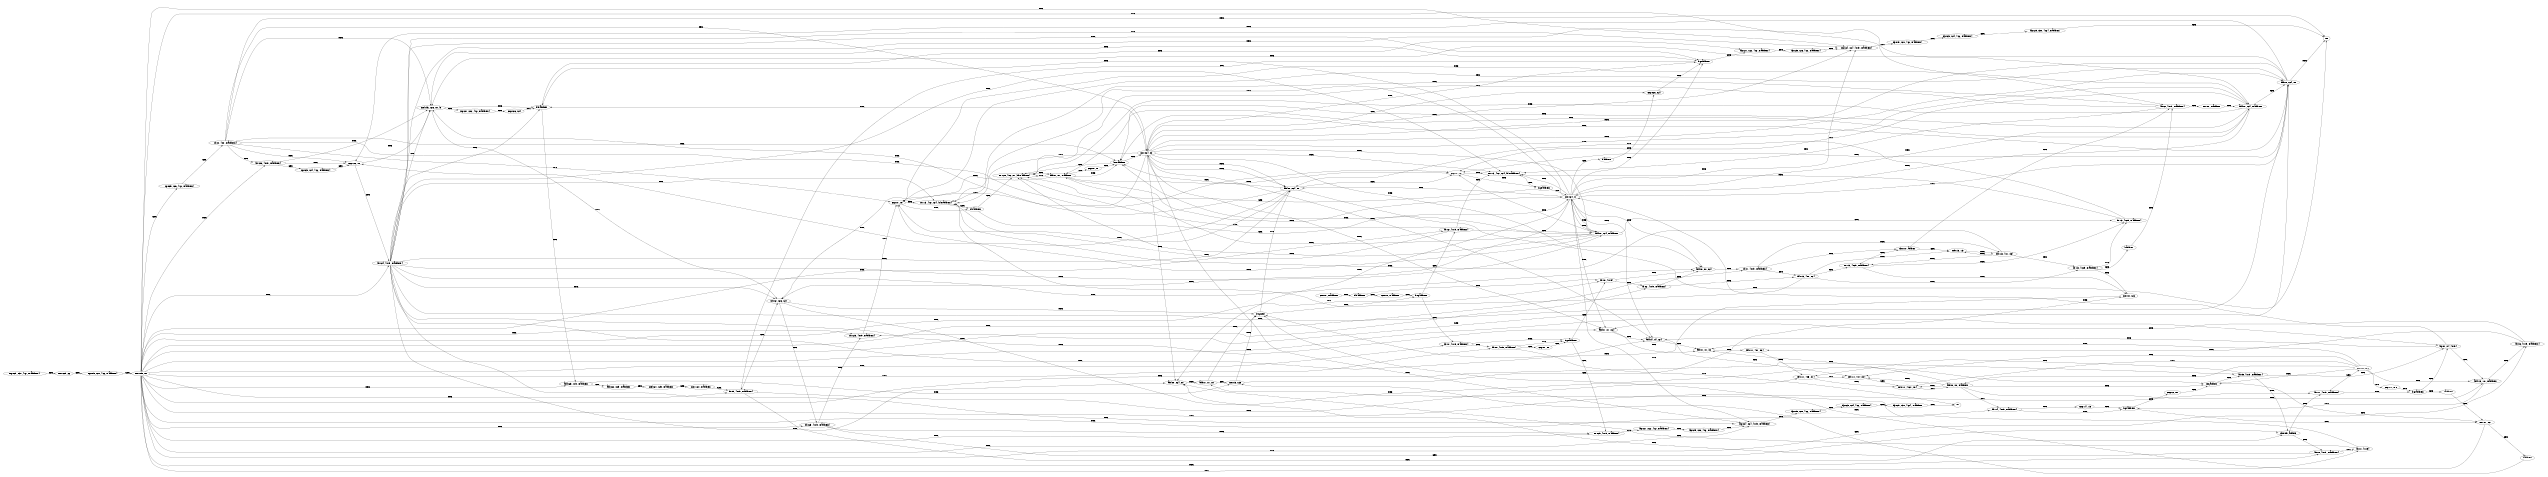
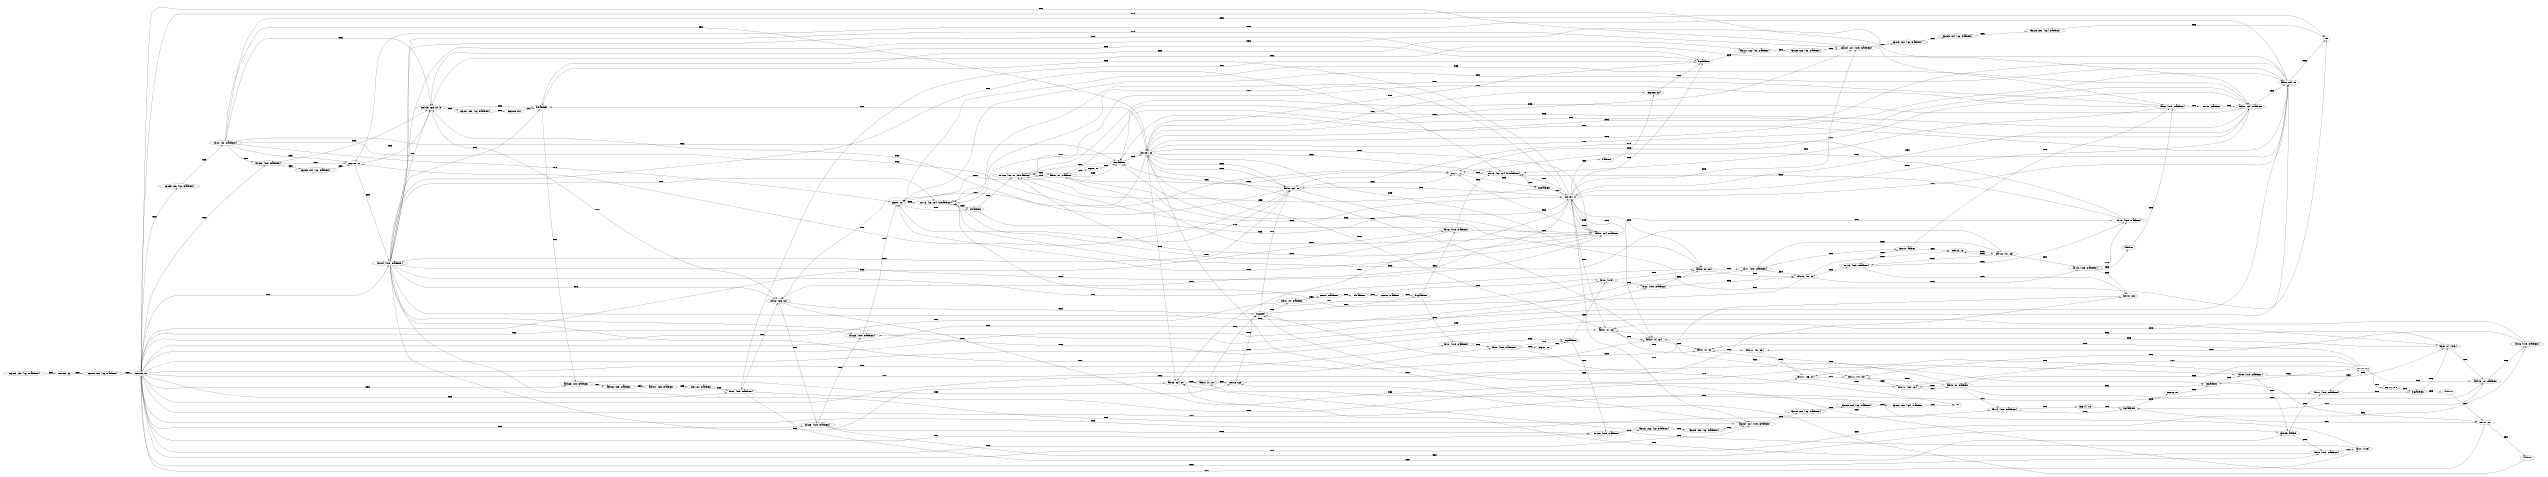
  digraph {
    rankdir=LR
    n1 [label="stp x29 , x30 , [ sp , #- address ]!"]
    n2 [label="mov x29 , sp"]
    n3 [label="stp x19 , x20 , [ sp , # address ]"]
    n4 [label="mov x19 , x0"]
    n5 [label="stp x25 , x26 , [ sp , # address ]"]
    n6 [label="ldr x26 , [ x19 , # address ]"]
    n7 [label="ldr x24 , [ x19 , # address ]"]
    n8 [label="add x23 , x19 , # address"]
    n9 [label="stp x24 , x24 , [ x19 , # address ]"]
    n10 [label="ldr x5 , [ x19 , # address ]"]
    n11 [label="ldr w1 , [ x19 , # address ]"]
    n12 [label="ldp x1 , x4 , [ x19 ]"]
    n13 [label="ldr x0 , [ x19 , # address ]"]
    n14 [label="ldr x1 , [ x19 ]"]
    n15 [label="ldr x6 , [ x19 , # address ]"]
    n16 [label="ldr w4 , [ x19 , # address ]"]
    n17 [label="ldr x0 , [ x19 ]"]
    n18 [label="ldr x2 , [ x19 , # address ]"]
    n19 [label="ldr x1 , [ x19 , # address ]"]
    n20 [label="ldr x2 , [ x19 , # address ]"]
    n21 [label="ldr x1 , [ x19 , # address ]"]
    n22 [label="ldr x2 , [ x19 , # address ]"]
    n23 [label="ldr x5 , [ x19 , # address ]"]
    n24 [label="str x25 , [ x19 , # address ]"]
    n25 [label="ldr x0 , [ x19 , # address ]"]
    n26 [label="str x25 , [ x19 , # address ]"]
    n27 [label="stp x24 , x24 , [ x19 , # address ]"]
    n28 [label="ldr x25 , [ x19 , # address ]"]
    n29 [label="ldr x0 , [ x0 , # address ]"]
    n30 [label="cmp x26 , x0"]
    n31 [label="csel x46 , x26 , x0 , le"]
    n32 [label="stp x23 , x24 , [ sp , # address ]"]
    n33 [label="b.le address"]
    n34 [label="add x0 , x24 , x0"]
    n35 [label="add x1 , x1 , x24"]
    n36 [label="add x4 , x4 , x24"]
    n37 [label="add x0 , x0 , x24"]
    n38 [label="add x1 , x24 , # address"]
    n39 [label="add x0 , x24 , x0"]
    n40 [label="str w3 , [ x2 , x24 , lsl # address ]"]
    n41 [label="add x1 , x24 , # address"]
    n42 [label="add x0 , x24 , x0"]
    n43 [label="str w3 , [ x2 , x24 , lsl # address ]"]
    n44 [label="b.gt address"]
    n45 [label="sub x2 , x26 , x24"]
    n46 [label="add x22 , x29 , # address"]
    n47 [label="mov x3 , x23"]
    n48 [label="ldp x19 , x20 , [ sp , # address ]"]
    n49 [label="ldrb w1 , [ x5 , x1 ]"]
    n50 [label="cbnz x5 , address"]
    n51 [label="mov x0 , # 0"]
    n52 [label="b.gt address"]
    n53 [label="add w3 , w0 , # address"]
    n54 [label="add x1 , x1 , x0"]
    n55 [label="ldrb w1 , [ x1 , x6 ]"]
    n56 [label="b.gt address"]
    n57 [label="cmp w4 , w3"]
    n58 [label="ldrb w3 , [ x0 , x2 ]"]
    n59 [label="cbnz x1 , address"]
    n60 [label="ldrb w3 , [ x1 , x3 ]"]
    n61 [label="mov x0 , # address"]
    n62 [label="str w20 , [ x2 , x1 , lsl # address ]"]
    n63 [label="b.ge address"]
    n64 [label="cmp x1 , x0"]
    n65 [label="cmp x1 , x0"]
    n66 [label=ret]
    n67 [label="ldp x21 , x22 , [ sp , # address ]"]
    n68 [label="ldp x19 , x20 , [ sp , # address ]"]
    n69 [label=ret]
    n70 [label="cmp x1 , x0"]
    n71 [label="b.ne address"]
    n72 [label="mov x24 , x0"]
    n73 [label="stp x21 , x22 , [ sp , # address ]"]
    n74 [label="b.lt address"]
    n75 [label="b.ge address"]
    n76 [label="cmp x26 , x24"]
    n77 [label="ldp x21 , x22 , [ sp , # address ]"]
    n78 [label="add x1 , x1 , x0"]
    n79 [label="strb w1 , [ x4 , x0 ]"]
    n80 [label="mov x24 , x1"]
    n81 [label="add x1 , x1 , # address"]
    n82 [label="ldr w3 , [ x29 , # address ]"]
    n83 [label="b.eq address"]
    n84 [label="bl symbol"]
    n85 [label="cmp x26 , x24"]
    n86 [label="ldp x25 , x26 , [ sp , # address ]"]
-   n87 [label="csel x21 , x29 , # address"]
+   n87 [label="add x21 , x29 , # address"]
    n88 [label="mov x0 , x22"]
    n89 [label="ldp x23 , x24 , [ sp , # address ]"]
    n90 [label="ldp x29 , x30 , [ sp ] , # address"]
    n91 [label="mov w20 , # address"]
    n92 [label="strb w1 , [ x21 , x0 ]"]
    n93 [label="cmp w1 , # 0"]
    n94 [label="add x0 , x0 , # address"]
    n95 [label="b address"]
    n96 [label="mov x1 , x21"]
    n97 [label="b address"]
    n98 [label="b.eq address"]
+   n99 [label="sub x1 , x0 , # address"]
    n100 [label="cmp x2 , x0"]
    n101 [label="str w3 , [ x29 , # address ]"]
    n102 [label="uxtb w3 , w3"]
    n103 [label="str w3 , [ x29 , # address ]"]
    n104 [label="b address"]
    n105 [label="cmn x0 , # address"]
    n106 [label="b address"]
    n107 [label="cmp x0 , x1"]
    n108 [label="ldp x25 , x26 , [ sp , # address ]"]
    n109 [label="cmn x1 , # address"]
    n110 [label="b.hi address"]
    n111 [label="ldp x23 , x24 , [ sp , # address ]"]
    n112 [label="ldp x29 , x30 , [ sp ] , # address"]
    n1 -> n2 [label=CFG]
    n2 -> n3 [label=CFG]
    n3 -> n4 [label=CFG]
    n4 -> n5 [label=CFG]
    n4 -> n6 [label=DFG]
    n4 -> n7 [label=DFG]
    n4 -> n8 [label=DFG]
    n4 -> n9 [label=DFG]
    n4 -> n10 [label=DFG]
    n4 -> n11 [label=DFG]
    n4 -> n12 [label=DFG]
    n4 -> n13 [label=DFG]
    n4 -> n14 [label=DFG]
    n4 -> n15 [label=DFG]
    n4 -> n16 [label=DFG]
    n4 -> n17 [label=DFG]
    n4 -> n18 [label=DFG]
    n4 -> n19 [label=DFG]
    n4 -> n20 [label=DFG]
    n4 -> n21 [label=DFG]
    n4 -> n22 [label=DFG]
    n4 -> n23 [label=DFG]
    n4 -> n24 [label=DFG]
    n4 -> n25 [label=DFG]
    n4 -> n26 [label=DFG]
    n4 -> n27 [label=DFG]
    n4 -> n28 [label=DFG]
    n5 -> n29 [label=CFG]
    n6 -> n30 [label=DFG]
    n6 -> n31 [label=DFG]
    n6 -> n32 [label=CFG]
    n7 -> n9 [label=DFG]
    n7 -> n27 [label=DFG]
    n7 -> n31 [label=CFG]
    n7 -> n33 [label=DFG]
    n7 -> n34 [label=DFG]
    n7 -> n35 [label=DFG]
    n7 -> n36 [label=DFG]
    n7 -> n37 [label=DFG]
    n7 -> n38 [label=DFG]
    n7 -> n39 [label=DFG]
    n7 -> n40 [label=DFG]
    n7 -> n41 [label=DFG]
    n7 -> n42 [label=DFG]
    n7 -> n43 [label=DFG]
    n7 -> n44 [label=DFG]
    n7 -> n45 [label=DFG]
    n8 -> n46 [label=CFG]
    n8 -> n47 [label=DFG]
    n9 -> n48 [label=CFG]
    n10 -> n45 [label=CFG]
    n10 -> n49 [label=DFG]
    n10 -> n50 [label=DFG]
    n11 -> n51 [label=CFG]
    n11 -> n52 [label=DFG]
-   n12 -> n80 [label=DFG]
+   n12 -> n35 [label=DFG]
    n12 -> n36 [label=DFG]
    n12 -> n53 [label=CFG]
    n13 -> n14 [label=CFG]
    n13 -> n34 [label=DFG]
    n14 -> n34 [label=CFG]
    n14 -> n54 [label=DFG]
    n15 -> n35 [label=CFG]
    n15 -> n55 [label=DFG]
    n16 -> n56 [label=DFG]
    n16 -> n57 [label=CFG]
    n17 -> n18 [label=CFG]
    n17 -> n37 [label=DFG]
    n18 -> n37 [label=CFG]
    n18 -> n58 [label=DFG]
    n19 -> n58 [label=CFG]
    n19 -> n59 [label=DFG]
    n19 -> n60 [label=DFG]
    n20 -> n40 [label=DFG]
    n20 -> n43 [label=DFG]
    n20 -> n61 [label=CFG]
    n20 -> n62 [label=DFG]
    n21 -> n25 [label=CFG]
    n21 -> n63 [label=DFG]
    n22 -> n40 [label=DFG]
    n22 -> n41 [label=CFG]
    n22 -> n43 [label=DFG]
    n22 -> n62 [label=DFG]
    n23 -> n12 [label=CFG]
    n23 -> n49 [label=DFG]
    n23 -> n50 [label=DFG]
    n24 -> n64 [label=CFG]
    n25 -> n63 [label=DFG]
    n25 -> n65 [label=CFG]
    n25 -> n66 [label=DFG]
    n26 -> n67 [label=CFG]
    n27 -> n68 [label=CFG]
    n28 -> n24 [label=DFG]
    n28 -> n26 [label=DFG]
    n28 -> n50 [label=CFG]
    n29 -> n6 [label=CFG]
    n29 -> n30 [label=DFG]
    n29 -> n31 [label=DFG]
    n29 -> n64 [label=DFG]
    n29 -> n69 [label=DFG]
    n29 -> n70 [label=DFG]
    n29 -> n71 [label=DFG]
    n29 -> n72 [label=DFG]
    n30 -> n7 [label=CFG]
    n30 -> n31 [label=DFG]
    n31 -> n33 [label=DFG]
    n31 -> n44 [label=DFG]
    n31 -> n45 [label=DFG]
    n31 -> n73 [label=CFG]
    n32 -> n30 [label=CFG]
    n33 -> n8 [label=CFG]
    n33 -> n77 [label=CFG]
    n34 -> n54 [label=DFG]
    n35 -> n36 [label=CFG]
    n35 -> n78 [label=DFG]
    n36 -> n78 [label=CFG]
    n36 -> n79 [label=DFG]
    n37 -> n19 [label=CFG]
+   n37 -> n58 [label=DFG]
    n38 -> n39 [label=CFG]
    n38 -> n62 [label=DFG]
    n38 -> n64 [label=DFG]
    n38 -> n70 [label=DFG]
    n38 -> n71 [label=DFG]
    n38 -> n80 [label=DFG]
    n38 -> n81 [label=DFG]
    n39 -> n24 [label=CFG]
    n39 -> n30 [label=DFG]
    n39 -> n31 [label=DFG]
    n39 -> n64 [label=DFG]
    n39 -> n69 [label=DFG]
    n39 -> n70 [label=DFG]
    n39 -> n71 [label=DFG]
    n39 -> n72 [label=DFG]
    n40 -> n74 [label=CFG]
    n41 -> n62 [label=DFG]
    n41 -> n64 [label=DFG]
    n41 -> n70 [label=DFG]
    n41 -> n71 [label=DFG]
    n41 -> n80 [label=DFG]
    n41 -> n81 [label=DFG]
    n41 -> n82 [label=CFG]
    n42 -> n30 [label=DFG]
    n42 -> n31 [label=DFG]
    n42 -> n64 [label=DFG]
    n42 -> n69 [label=DFG]
    n42 -> n70 [label=DFG]
    n42 -> n71 [label=DFG]
    n42 -> n72 [label=DFG]
    n43 -> n75 [label=CFG]
    n44 -> n10 [label=CFG]
    n44 -> n77 [label=CFG]
    n45 -> n28 [label=CFG]
    n45 -> n83 [label=DFG]
    n45 -> n84 [label=DFG]
    n46 -> n87 [label=CFG]
    n47 -> n84 [label=DFG]
    n47 -> n88 [label=CFG]
    n48 -> n89 [label=CFG]
    n49 -> n79 [label=DFG]
    n49 -> n92 [label=DFG]
    n50 -> n11 [label=CFG]
    n50 -> n13 [label=CFG]
    n51 -> n53 [label=DFG]
    n51 -> n78 [label=DFG]
    n51 -> n79 [label=DFG]
    n51 -> n83 [label=DFG]
    n51 -> n92 [label=DFG]
    n51 -> n93 [label=CFG]
    n51 -> n94 [label=DFG]
    n52 -> n12 [label=CFG]
    n52 -> n95 [label=CFG]
    n53 -> n15 [label=CFG]
    n53 -> n56 [label=DFG]
    n54 -> n47 [label=CFG]
    n54 -> n84 [label=DFG]
    n55 -> n49 [label=DFG]
    n56 -> n96 [label=CFG]
    n56 -> n100 [label=CFG]
    n57 -> n56 [label=CFG]
    n58 -> n40 [label=DFG]
    n58 -> n101 [label=DFG]
    n58 -> n102 [label=DFG]
    n58 -> n103 [label=DFG]
    n59 -> n20 [label=CFG]
    n59 -> n102 [label=CFG]
    n60 -> n40 [label=DFG]
    n60 -> n101 [label=DFG]
    n60 -> n102 [label=DFG]
    n60 -> n103 [label=DFG]
    n61 -> n38 [label=CFG]
    n62 -> n81 [label=CFG]
    n63 -> n17 [label=CFG]
    n63 -> n26 [label=CFG]
    n64 -> n40 [label=CFG]
    n64 -> n74 [label=DFG]
    n65 -> n63 [label=CFG]
    n67 -> n108 [label=CFG]
    n68 -> n111 [label=CFG]
    n70 -> n43 [label=CFG]
    n70 -> n75 [label=DFG]
    n71 -> n62 [label=CFG]
    n71 -> n72 [label=CFG]
    n72 -> n9 [label=DFG]
    n72 -> n27 [label=DFG]
    n72 -> n33 [label=DFG]
    n72 -> n34 [label=DFG]
    n72 -> n35 [label=DFG]
    n72 -> n36 [label=DFG]
    n72 -> n37 [label=DFG]
    n72 -> n38 [label=DFG]
    n72 -> n39 [label=DFG]
    n72 -> n40 [label=DFG]
    n72 -> n41 [label=DFG]
    n72 -> n42 [label=DFG]
    n72 -> n43 [label=DFG]
    n72 -> n44 [label=DFG]
    n72 -> n45 [label=DFG]
    n72 -> n76 [label=CFG]
    n73 -> n85 [label=CFG]
    n74 -> n62 [label=CFG]
    n74 -> n80 [label=CFG]
    n75 -> n62 [label=CFG]
    n75 -> n80 [label=CFG]
    n76 -> n44 [label=CFG]
    n77 -> n86 [label=CFG]
    n78 -> n55 [label=DFG]
    n79 -> n92 [label=CFG]
    n80 -> n9 [label=DFG]
    n80 -> n27 [label=DFG]
    n80 -> n33 [label=DFG]
    n80 -> n34 [label=DFG]
    n80 -> n35 [label=DFG]
    n80 -> n36 [label=DFG]
    n80 -> n37 [label=CFG]
    n80 -> n38 [label=DFG]
    n80 -> n39 [label=DFG]
    n80 -> n40 [label=DFG]
    n80 -> n41 [label=DFG]
    n80 -> n42 [label=DFG]
    n80 -> n43 [label=DFG]
    n80 -> n44 [label=DFG]
    n80 -> n45 [label=DFG]
    n80 -> n106 [label=CFG]
    n81 -> n62 [label=DFG]
    n81 -> n64 [label=DFG]
    n81 -> n70 [label=DFG]
    n81 -> n71 [label=DFG]
    n81 -> n80 [label=DFG]
    n81 -> n107 [label=CFG]
    n82 -> n42 [label=CFG]
    n82 -> n43 [label=DFG]
    n83 -> n23 [label=CFG]
    n83 -> n96 [label=CFG]
    n84 -> n42 [label=DFG]
    n84 -> n98 [label=DFG]
+   n84 -> n99 [label=DFG]
    n85 -> n33 [label=CFG]
    n86 -> n9 [label=CFG]
    n87 -> n91 [label=CFG]
    n88 -> n84 [label=DFG]
    n89 -> n90 [label=CFG]
    n90 -> n69 [label=CFG]
    n91 -> n10 [label=CFG]
    n92 -> n94 [label=CFG]
    n93 -> n52 [label=CFG]
    n94 -> n16 [label=CFG]
    n94 -> n53 [label=DFG]
    n94 -> n78 [label=DFG]
    n94 -> n79 [label=DFG]
    n94 -> n83 [label=DFG]
    n94 -> n92 [label=DFG]
    n95 -> n96 [label=CFG]
    n96 -> n84 [label=DFG]
    n96 -> n97 [label=CFG]
    n97 -> n47 [label=CFG]
    n98 -> n21 [label=CFG]
    n98 -> n22 [label=CFG]
+   n99 -> n109 [label=DFG]
    n100 -> n83 [label=CFG]
    n101 -> n59 [label=CFG]
    n101 -> n82 [label=DFG]
    n101 -> n88 [label=DFG]
    n102 -> n60 [label=DFG]
    n103 -> n82 [label=DFG]
    n103 -> n88 [label=DFG]
    n103 -> n104 [label=CFG]
    n104 -> n20 [label=CFG]
    n105 -> n98 [label=CFG]
    n106 -> n76 [label=CFG]
    n107 -> n71 [label=CFG]
    n108 -> n27 [label=CFG]
    n109 -> n110 [label=DFG]
    n110 -> n17 [label=CFG]
    n110 -> n105 [label=CFG]
    n111 -> n112 [label=CFG]
    n112 -> n66 [label=CFG]
  }
